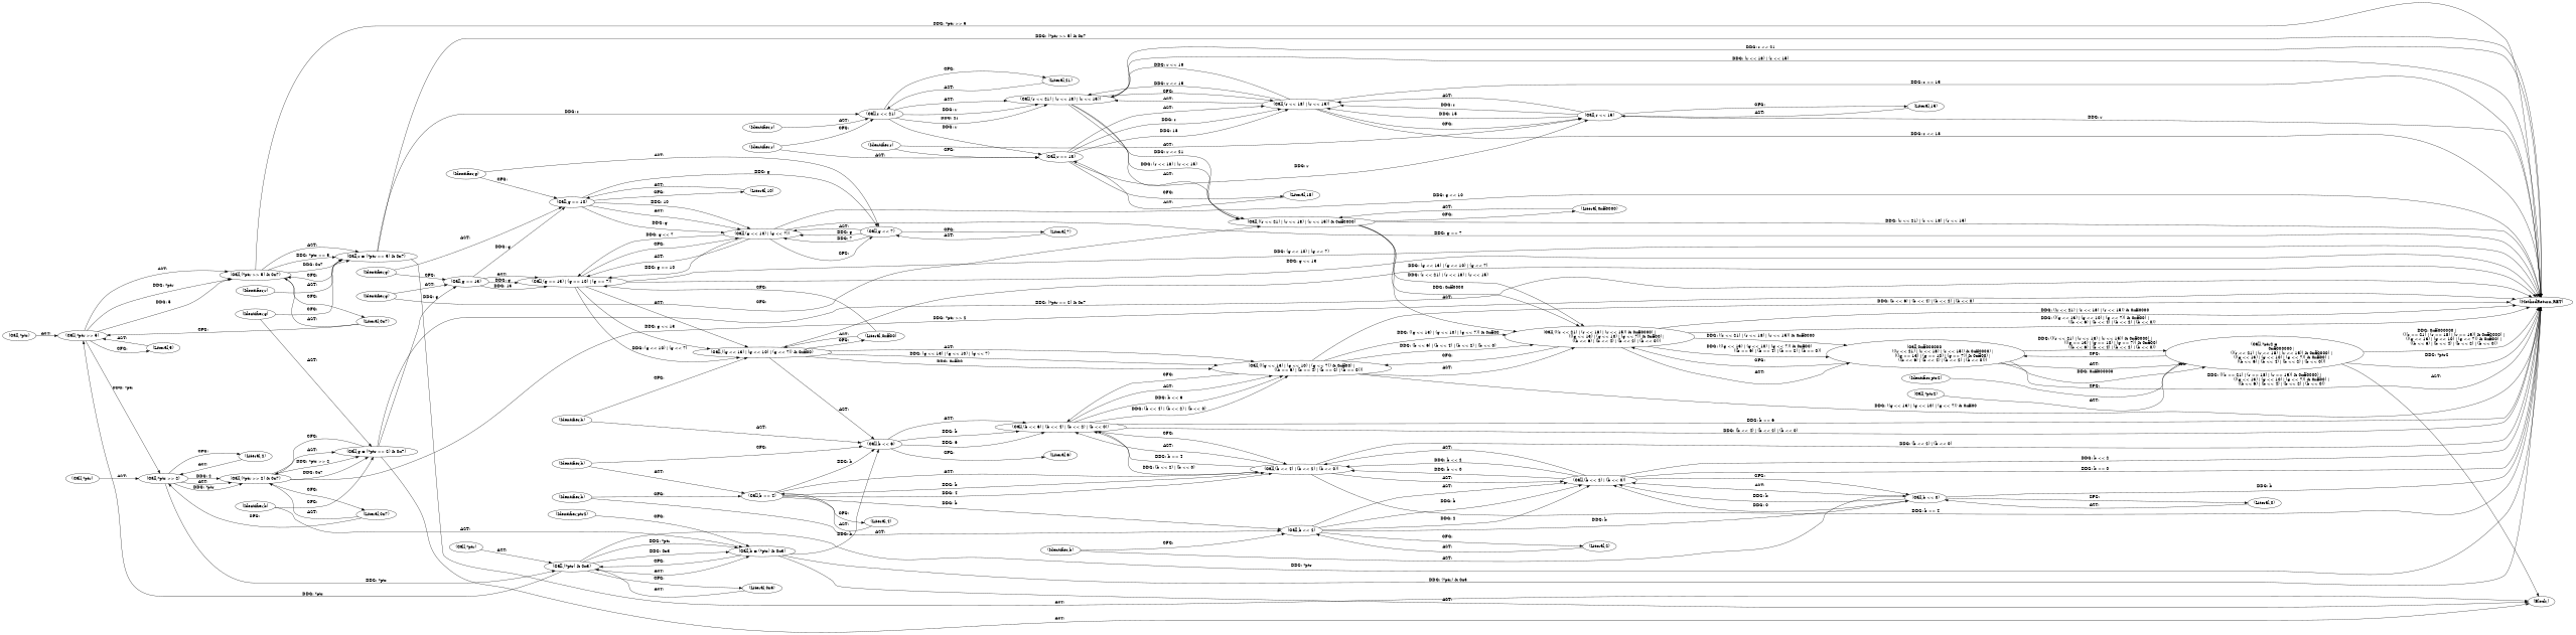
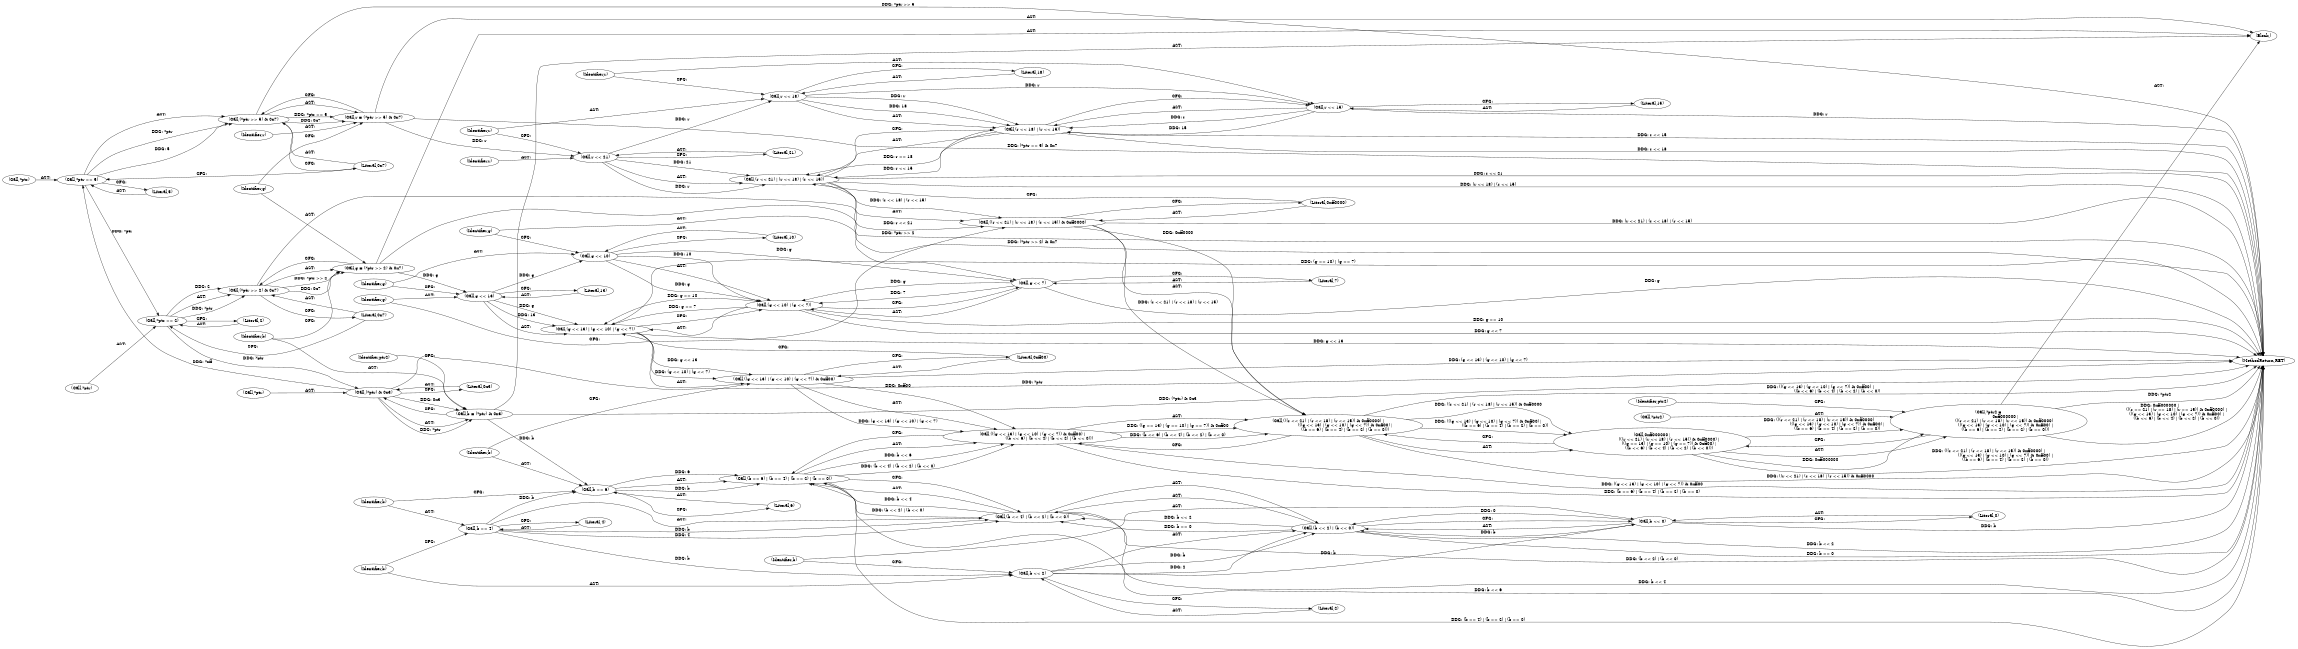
  digraph {
    rankdir=LR
    n1 [label="(Call,*ptr >> 5)"]
    n2 [label="(Call,*ptr >> 2)"]
    n3 [label="(Call,(*ptr >> 5) & 0x7)"]
    n4 [label="(Literal,5)"]
    n5 [label="(Call,(*ptr) & 0x3)"]
    n6 [label="(Call,(*ptr >> 2) & 0x7)"]
    n7 [label="(Literal,2)"]
    n8 [label="(MethodReturn,RET)"]
    n9 [label="(Call,r = (*ptr >> 5) & 0x7)"]
    n10 [label="(Literal,0x7)"]
    n11 [label="(Call,b = (*ptr) & 0x3)"]
    n12 [label="(Literal,0x3)"]
    n13 [label="(Block,)"]
    n14 [label="(Call,b << 6)"]
    n15 [label="(Call,g = (*ptr >> 2) & 0x7)"]
    n16 [label="(Literal,0x7)"]
    n17 [label="(Call,r << 21)"]
    n18 [label="(Call,(r << 21) | (r << 18) | (r << 15))"]
    n19 [label="(Call,r << 18)"]
    n20 [label="(Literal,21)"]
    n21 [label="(Call,((r << 21) | (r << 18) | (r << 15)) & 0xff0000)"]
    n22 [label="(Call,(r << 18) | (r << 15))"]
    n23 [label="(Call,r << 15)"]
    n24 [label="(Literal,18)"]
    n25 [label="(Call,(((r << 21) | (r << 18) | (r << 15)) & 0xff0000) |\n                          (((g << 13) | (g << 10) | (g << 7)) & 0xff00) |\n                          ((b << 6) | (b << 4) | (b << 2) | (b << 0)))"]
    n26 [label="(Literal,0xff0000)"]
    n27 [label="(Call,0xff000000 |\n                          (((r << 21) | (r << 18) | (r << 15)) & 0xff0000) |\n                          (((g << 13) | (g << 10) | (g << 7)) & 0xff00) |\n                          ((b << 6) | (b << 4) | (b << 2) | (b << 0)))"]
    n28 [label="(Call,(((g << 13) | (g << 10) | (g << 7)) & 0xff00) |\n                          ((b << 6) | (b << 4) | (b << 2) | (b << 0)))"]
    n29 [label="(Call,*ptr2 =\n                          0xff000000 |\n                          (((r << 21) | (r << 18) | (r << 15)) & 0xff0000) |\n                          (((g << 13) | (g << 10) | (g << 7)) & 0xff00) |\n                          ((b << 6) | (b << 4) | (b << 2) | (b << 0)))"]
    n30 [label="(Call,(b << 6) | (b << 4) | (b << 2) | (b << 0))"]
    n31 [label="(Literal,15)"]
    n32 [label="(Call,g << 13)"]
    n33 [label="(Call,(g << 13) | (g << 10) | (g << 7))"]
    n34 [label="(Call,g << 10)"]
+   n35 [label="(Literal,13)"]
    n36 [label="(Call,((g << 13) | (g << 10) | (g << 7)) & 0xff00)"]
    n37 [label="(Call,(g << 10) | (g << 7))"]
    n38 [label="(Call,g << 7)"]
    n39 [label="(Literal,10)"]
    n40 [label="(Literal,0xff00)"]
    n41 [label="(Call,(b << 4) | (b << 2) | (b << 0))"]
    n42 [label="(Literal,7)"]
    n43 [label="(Literal,6)"]
    n44 [label="(Call,b << 4)"]
    n45 [label="(Call,b << 2)"]
    n46 [label="(Literal,4)"]
    n47 [label="(Call,(b << 2) | (b << 0))"]
    n48 [label="(Call,b << 0)"]
    n49 [label="(Literal,2)"]
    n50 [label="(Literal,0)"]
    n51 [label="(Call,*ptr)"]
    n52 [label="(Identifier,g)"]
    n53 [label="(Identifier,ptr2)"]
    n54 [label="(Call,*ptr)"]
    n55 [label="(Identifier,r)"]
    n56 [label="(Identifier,r)"]
    n57 [label="(Identifier,g)"]
    n58 [label="(Call,*ptr2)"]
    n59 [label="(Call,*ptr)"]
    n60 [label="(Identifier,r)"]
    n61 [label="(Identifier,r)"]
    n62 [label="(Identifier,g)"]
    n63 [label="(Identifier,g)"]
    n64 [label="(Identifier,ptr2)"]
    n65 [label="(Identifier,b)"]
    n66 [label="(Identifier,b)"]
    n67 [label="(Identifier,b)"]
    n68 [label="(Identifier,b)"]
    n69 [label="(Identifier,b)"]
    n1 -> n2 [label="DDG: *ptr"]
    n1 -> n3 [label="AST: "]
    n1 -> n3 [label="DDG: *ptr"]
    n1 -> n3 [label="DDG: 5"]
    n1 -> n4 [label="CFG: "]
    n2 -> n5 [label="DDG: *ptr"]
    n2 -> n6 [label="AST: "]
    n2 -> n6 [label="DDG: *ptr"]
    n2 -> n6 [label="DDG: 2"]
    n2 -> n7 [label="CFG: "]
    n3 -> n8 [label="DDG: *ptr >> 5"]
    n3 -> n9 [label="AST: "]
    n3 -> n9 [label="DDG: *ptr >> 5"]
    n3 -> n9 [label="DDG: 0x7"]
    n3 -> n10 [label="CFG: "]
    n4 -> n1 [label="AST: "]
-   n5 -> n1 [label="DDG: *ptr"]
+   n5 -> n1 [label="DDG: *xff"]
    n5 -> n8 [label="DDG: *ptr"]
    n5 -> n11 [label="AST: "]
    n5 -> n11 [label="DDG: *ptr"]
    n5 -> n11 [label="DDG: 0x3"]
    n5 -> n12 [label="CFG: "]
    n6 -> n8 [label="DDG: *ptr >> 2"]
    n6 -> n15 [label="AST: "]
    n6 -> n15 [label="DDG: *ptr >> 2"]
    n6 -> n15 [label="DDG: 0x7"]
    n6 -> n16 [label="CFG: "]
    n7 -> n2 [label="AST: "]
    n9 -> n3 [label="CFG: "]
    n9 -> n8 [label="DDG: (*ptr >> 5) & 0x7"]
    n9 -> n13 [label="AST: "]
    n9 -> n17 [label="DDG: r"]
    n10 -> n1 [label="CFG: "]
    n10 -> n3 [label="AST: "]
    n11 -> n5 [label="CFG: "]
    n11 -> n8 [label="DDG: (*ptr) & 0x3"]
    n11 -> n13 [label="AST: "]
    n11 -> n14 [label="DDG: b"]
    n12 -> n5 [label="AST: "]
    n14 -> n30 [label="AST: "]
    n14 -> n30 [label="DDG: b"]
    n14 -> n30 [label="DDG: 6"]
    n14 -> n43 [label="CFG: "]
    n15 -> n6 [label="CFG: "]
    n15 -> n8 [label="DDG: (*ptr >> 2) & 0x7"]
    n15 -> n13 [label="AST: "]
    n15 -> n32 [label="DDG: g"]
    n16 -> n2 [label="CFG: "]
    n16 -> n6 [label="AST: "]
    n17 -> n18 [label="AST: "]
    n17 -> n18 [label="DDG: r"]
    n17 -> n18 [label="DDG: 21"]
    n17 -> n19 [label="DDG: r"]
    n17 -> n20 [label="CFG: "]
    n18 -> n8 [label="DDG: r << 21"]
    n18 -> n8 [label="DDG: (r << 18) | (r << 15)"]
    n18 -> n21 [label="AST: "]
    n18 -> n21 [label="DDG: r << 21"]
    n18 -> n21 [label="DDG: (r << 18) | (r << 15)"]
    n18 -> n22 [label="CFG: "]
    n19 -> n22 [label="AST: "]
    n19 -> n22 [label="DDG: r"]
    n19 -> n22 [label="DDG: 18"]
    n19 -> n23 [label="DDG: r"]
    n19 -> n24 [label="CFG: "]
    n20 -> n17 [label="AST: "]
    n21 -> n8 [label="DDG: (r << 21) | (r << 18) | (r << 15)"]
    n21 -> n25 [label="AST: "]
    n21 -> n25 [label="DDG: (r << 21) | (r << 18) | (r << 15)"]
    n21 -> n25 [label="DDG: 0xff0000"]
    n21 -> n26 [label="CFG: "]
    n22 -> n8 [label="DDG: r << 15"]
    n22 -> n8 [label="DDG: r << 18"]
    n22 -> n18 [label="AST: "]
    n22 -> n18 [label="DDG: r << 18"]
    n22 -> n18 [label="DDG: r << 15"]
    n22 -> n23 [label="CFG: "]
    n23 -> n8 [label="DDG: r"]
    n23 -> n22 [label="AST: "]
    n23 -> n22 [label="DDG: r"]
    n23 -> n22 [label="DDG: 15"]
    n23 -> n31 [label="CFG: "]
    n24 -> n19 [label="AST: "]
    n25 -> n8 [label="DDG: ((r << 21) | (r << 18) | (r << 15)) & 0xff0000"]
    n25 -> n8 [label="DDG: (((g << 13) | (g << 10) | (g << 7)) & 0xff00) |\n                          ((b << 6) | (b << 4) | (b << 2) | (b << 0))"]
    n25 -> n27 [label="AST: "]
    n25 -> n27 [label="DDG: ((r << 21) | (r << 18) | (r << 15)) & 0xff0000"]
    n25 -> n27 [label="DDG: (((g << 13) | (g << 10) | (g << 7)) & 0xff00) |\n                          ((b << 6) | (b << 4) | (b << 2) | (b << 0))"]
    n25 -> n28 [label="CFG: "]
+   n26 -> n18 [label="CFG: "]
    n26 -> n21 [label="AST: "]
    n27 -> n8 [label="DDG: (((r << 21) | (r << 18) | (r << 15)) & 0xff0000) |\n                          (((g << 13) | (g << 10) | (g << 7)) & 0xff00) |\n                          ((b << 6) | (b << 4) | (b << 2) | (b << 0))"]
    n27 -> n25 [label="CFG: "]
    n27 -> n29 [label="AST: "]
    n27 -> n29 [label="DDG: 0xff000000"]
    n27 -> n29 [label="DDG: (((r << 21) | (r << 18) | (r << 15)) & 0xff0000) |\n                          (((g << 13) | (g << 10) | (g << 7)) & 0xff00) |\n                          ((b << 6) | (b << 4) | (b << 2) | (b << 0))"]
    n28 -> n8 [label="DDG: ((g << 13) | (g << 10) | (g << 7)) & 0xff00"]
    n28 -> n8 [label="DDG: (b << 6) | (b << 4) | (b << 2) | (b << 0)"]
    n28 -> n25 [label="AST: "]
    n28 -> n25 [label="DDG: ((g << 13) | (g << 10) | (g << 7)) & 0xff00"]
    n28 -> n25 [label="DDG: (b << 6) | (b << 4) | (b << 2) | (b << 0)"]
    n28 -> n30 [label="CFG: "]
    n29 -> n8 [label="DDG: 0xff000000 |\n                          (((r << 21) | (r << 18) | (r << 15)) & 0xff0000) |\n                          (((g << 13) | (g << 10) | (g << 7)) & 0xff00) |\n                          ((b << 6) | (b << 4) | (b << 2) | (b << 0))"]
    n29 -> n8 [label="DDG: *ptr2"]
    n29 -> n13 [label="AST: "]
    n29 -> n27 [label="CFG: "]
    n30 -> n8 [label="DDG: b << 6"]
    n30 -> n8 [label="DDG: (b << 4) | (b << 2) | (b << 0)"]
    n30 -> n28 [label="AST: "]
    n30 -> n28 [label="DDG: b << 6"]
    n30 -> n28 [label="DDG: (b << 4) | (b << 2) | (b << 0)"]
    n30 -> n41 [label="CFG: "]
    n31 -> n23 [label="AST: "]
    n32 -> n33 [label="AST: "]
    n32 -> n33 [label="DDG: g"]
    n32 -> n33 [label="DDG: 13"]
    n32 -> n34 [label="DDG: g"]
+   n32 -> n35 [label="CFG: "]
    n33 -> n8 [label="DDG: (g << 10) | (g << 7)"]
    n33 -> n8 [label="DDG: g << 13"]
    n33 -> n36 [label="AST: "]
    n33 -> n36 [label="DDG: g << 13"]
    n33 -> n36 [label="DDG: (g << 10) | (g << 7)"]
    n33 -> n37 [label="CFG: "]
    n34 -> n37 [label="AST: "]
    n34 -> n37 [label="DDG: g"]
    n34 -> n37 [label="DDG: 10"]
    n34 -> n38 [label="DDG: g"]
    n34 -> n39 [label="CFG: "]
+   n35 -> n32 [label="AST: "]
    n36 -> n8 [label="DDG: (g << 13) | (g << 10) | (g << 7)"]
    n36 -> n28 [label="AST: "]
    n36 -> n28 [label="DDG: (g << 13) | (g << 10) | (g << 7)"]
    n36 -> n28 [label="DDG: 0xff00"]
    n36 -> n40 [label="CFG: "]
    n37 -> n8 [label="DDG: g << 10"]
    n37 -> n8 [label="DDG: g << 7"]
    n37 -> n33 [label="AST: "]
    n37 -> n33 [label="DDG: g << 10"]
    n37 -> n33 [label="DDG: g << 7"]
    n37 -> n38 [label="CFG: "]
+   n38 -> n8 [label="DDG: g"]
    n38 -> n37 [label="AST: "]
    n38 -> n37 [label="DDG: g"]
    n38 -> n37 [label="DDG: 7"]
    n38 -> n42 [label="CFG: "]
    n39 -> n34 [label="AST: "]
    n40 -> n33 [label="CFG: "]
    n40 -> n36 [label="AST: "]
    n41 -> n8 [label="DDG: (b << 2) | (b << 0)"]
    n41 -> n8 [label="DDG: b << 4"]
    n41 -> n30 [label="AST: "]
    n41 -> n30 [label="DDG: b << 4"]
    n41 -> n30 [label="DDG: (b << 2) | (b << 0)"]
    n41 -> n47 [label="AST: "]
    n42 -> n38 [label="AST: "]
-   n36 -> n14 [label="AST: "]
+   n43 -> n14 [label="AST: "]
    n44 -> n14 [label="DDG: b"]
    n44 -> n41 [label="AST: "]
    n44 -> n41 [label="DDG: b"]
    n44 -> n41 [label="DDG: 4"]
    n44 -> n45 [label="DDG: b"]
    n44 -> n46 [label="CFG: "]
    n45 -> n47 [label="AST: "]
    n45 -> n47 [label="DDG: b"]
    n45 -> n47 [label="DDG: 2"]
    n45 -> n48 [label="DDG: b"]
    n45 -> n49 [label="CFG: "]
    n46 -> n44 [label="AST: "]
    n47 -> n8 [label="DDG: b << 2"]
    n47 -> n8 [label="DDG: b << 0"]
    n47 -> n41 [label="AST: "]
    n47 -> n41 [label="DDG: b << 2"]
    n47 -> n41 [label="DDG: b << 0"]
    n47 -> n48 [label="CFG: "]
    n48 -> n8 [label="DDG: b"]
    n48 -> n47 [label="AST: "]
    n48 -> n47 [label="DDG: b"]
    n48 -> n47 [label="DDG: 0"]
    n48 -> n50 [label="CFG: "]
    n49 -> n45 [label="AST: "]
    n50 -> n48 [label="AST: "]
    n51 -> n5 [label="AST: "]
    n52 -> n32 [label="CFG: "]
    n52 -> n34 [label="AST: "]
    n53 -> n29 [label="CFG: "]
    n54 -> n1 [label="AST: "]
    n55 -> n17 [label="AST: "]
    n56 -> n17 [label="CFG: "]
    n56 -> n19 [label="AST: "]
    n57 -> n21 [label="CFG: "]
    n57 -> n32 [label="AST: "]
    n58 -> n29 [label="AST: "]
    n59 -> n2 [label="AST: "]
    n60 -> n9 [label="AST: "]
    n61 -> n19 [label="CFG: "]
    n61 -> n23 [label="AST: "]
    n62 -> n9 [label="CFG: "]
    n62 -> n15 [label="AST: "]
    n63 -> n34 [label="CFG: "]
    n63 -> n38 [label="AST: "]
    n64 -> n11 [label="CFG: "]
    n65 -> n14 [label="CFG: "]
    n65 -> n44 [label="AST: "]
    n66 -> n45 [label="CFG: "]
    n66 -> n48 [label="AST: "]
    n67 -> n44 [label="CFG: "]
    n67 -> n45 [label="AST: "]
    n68 -> n11 [label="AST: "]
    n68 -> n15 [label="CFG: "]
    n69 -> n14 [label="AST: "]
    n69 -> n36 [label="CFG: "]
  }
